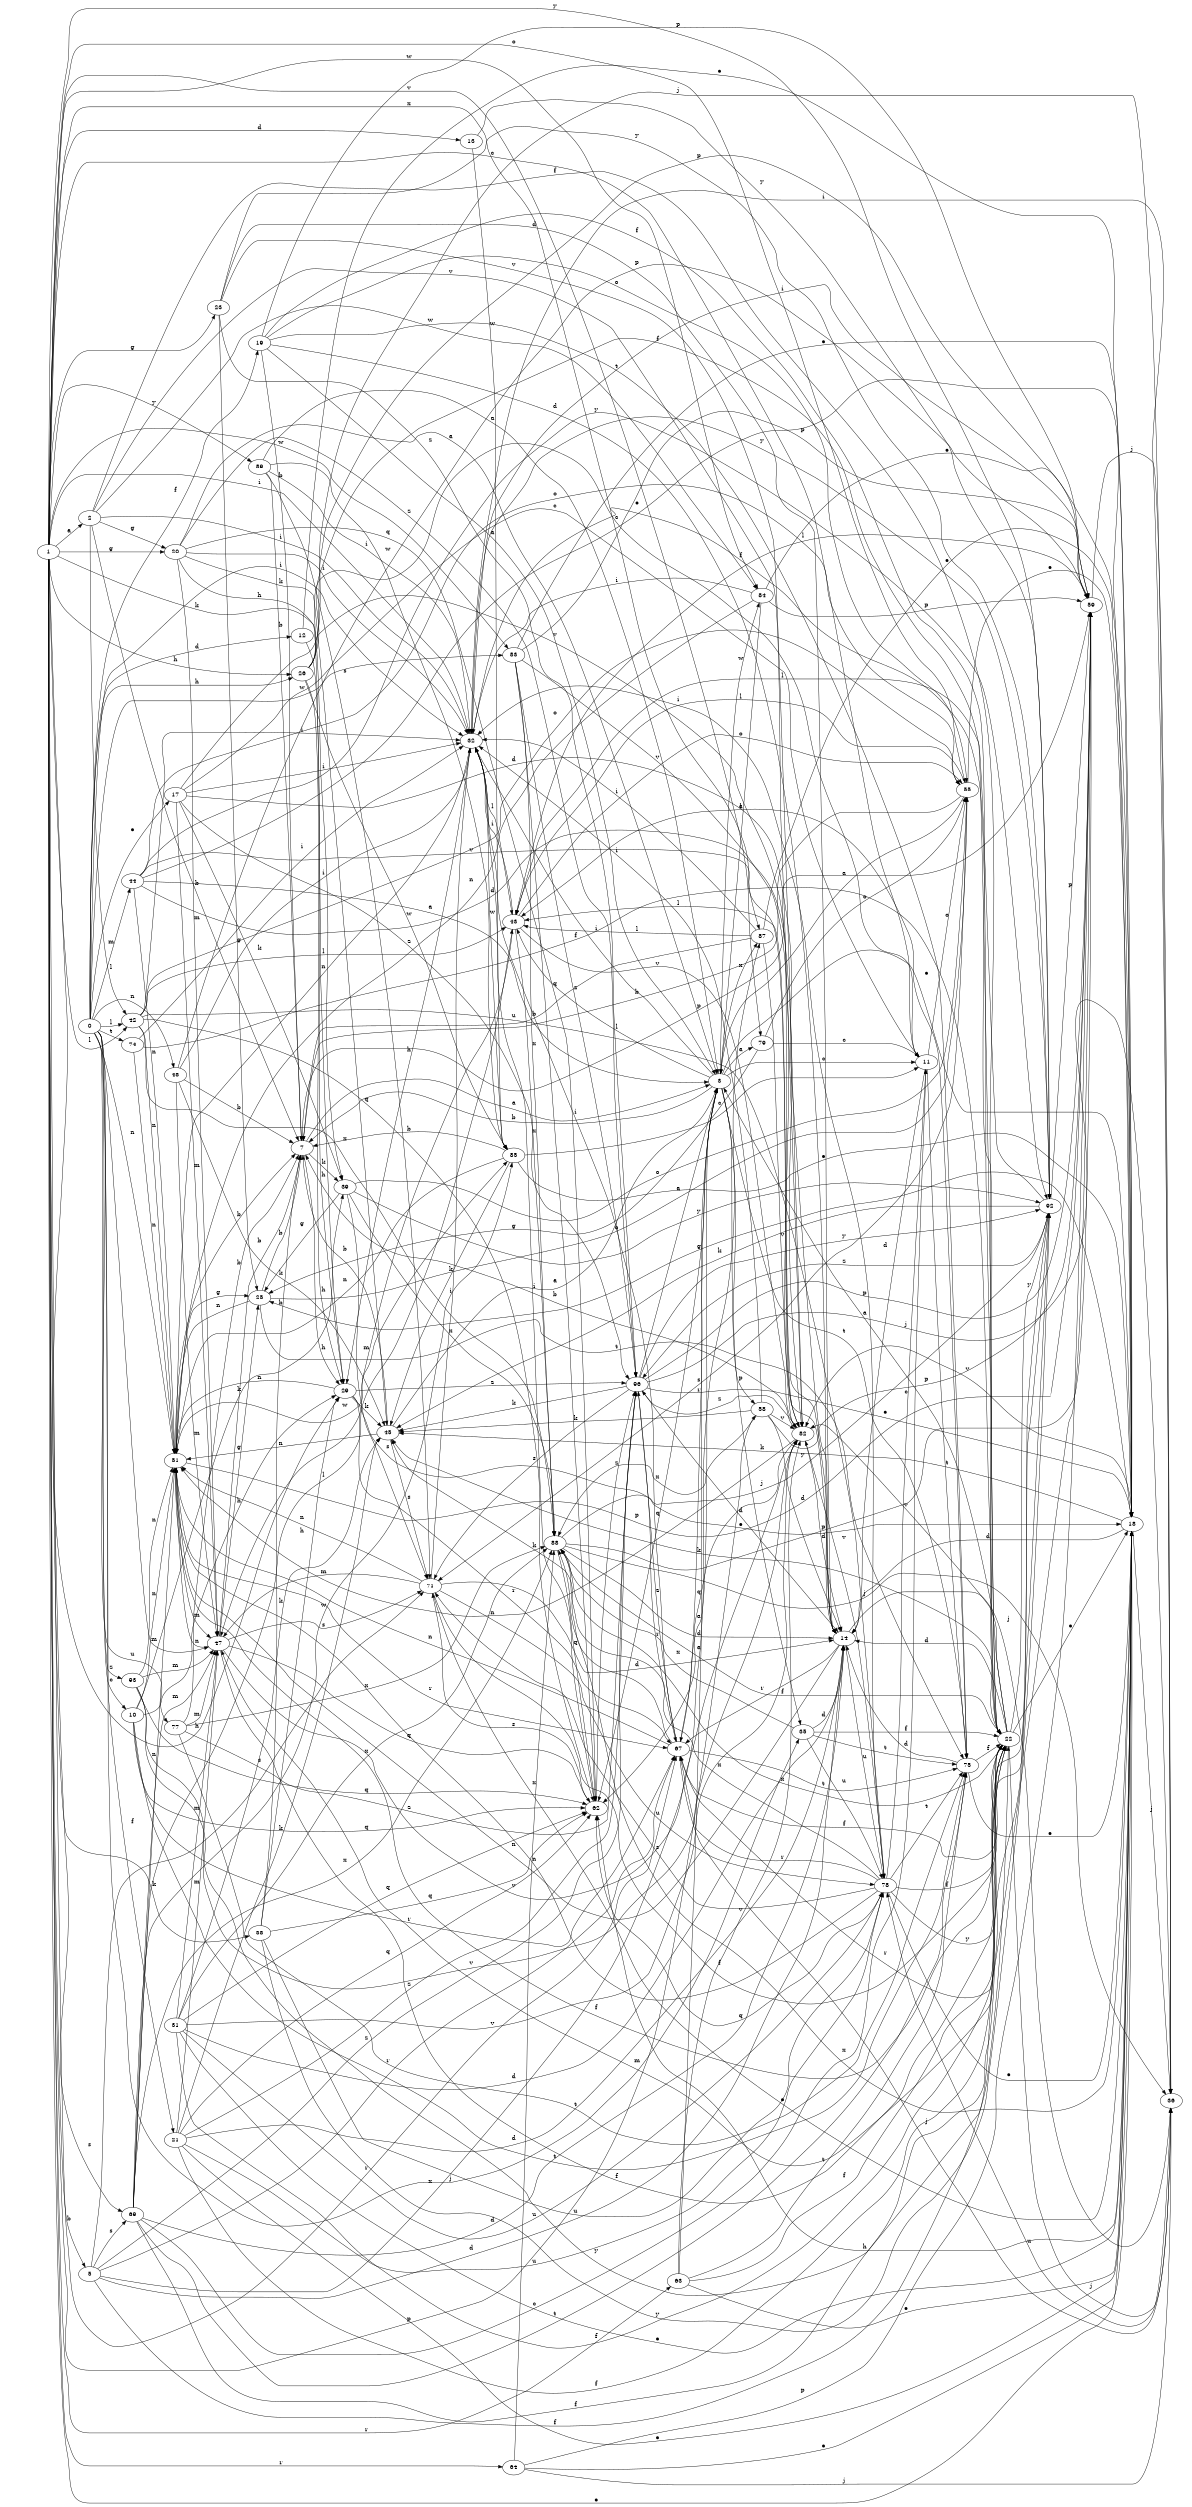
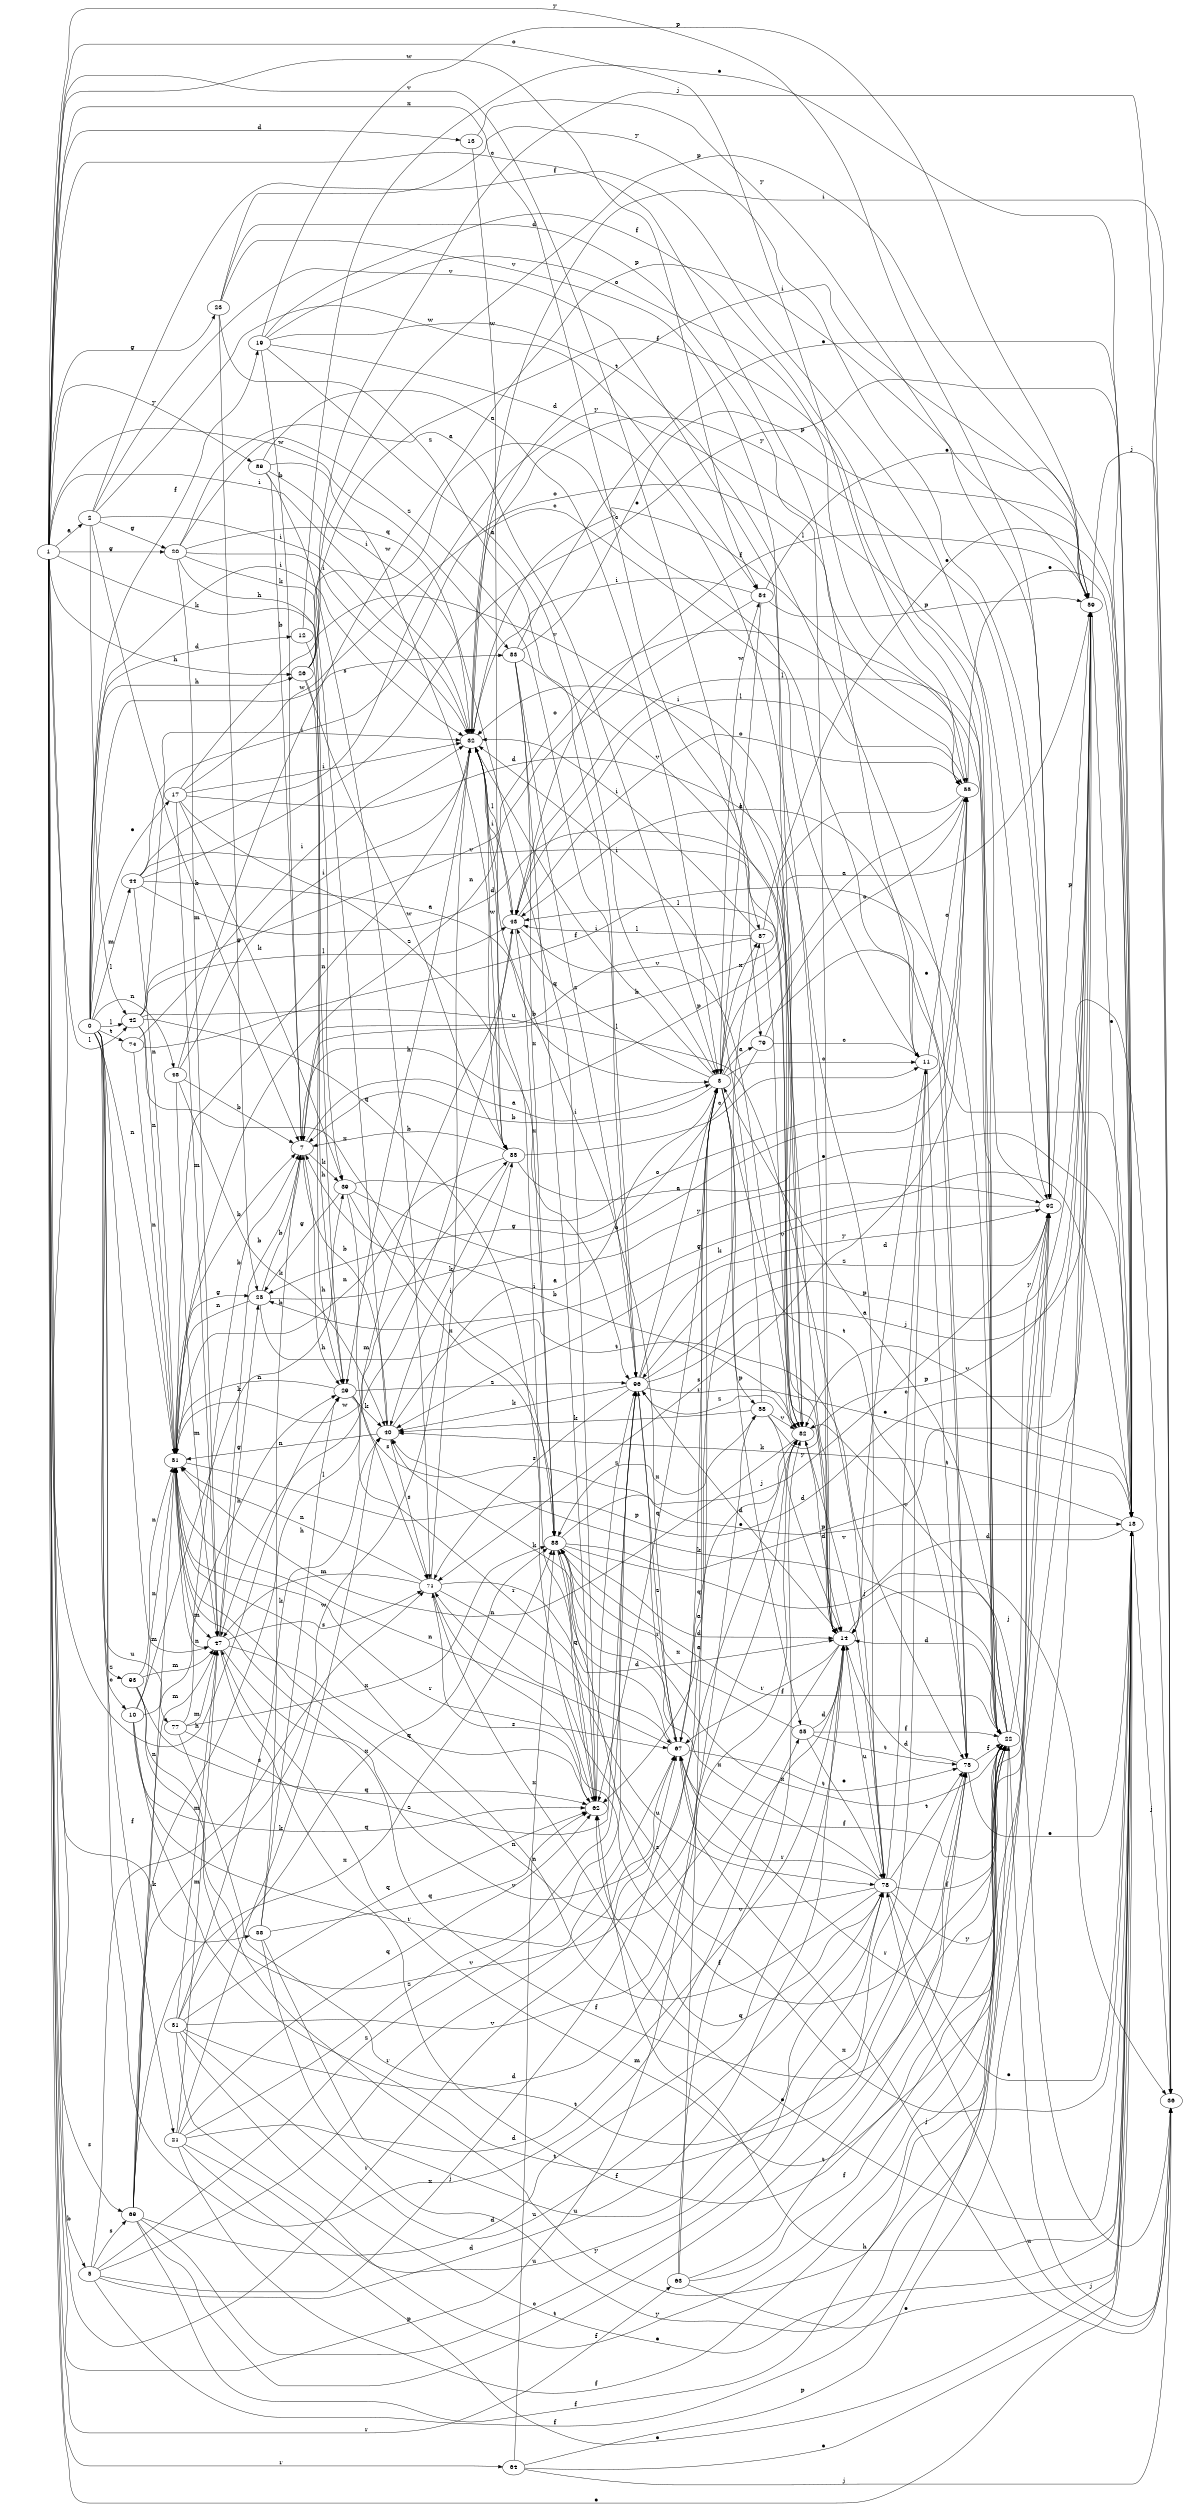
  strict digraph {
    rankdir=LR
    0
    10
    12
    17
    19
    21
    26
    32
    35
    42
    44
    47
    48
    51
    74
    77
    83
    93
    29
    39
    67
    62
    75
    18
    11
    14
    96
    36
    55
    7
    22
    3
    59
    78
-   40 [label=45]
+   40
    82
    85
    31
    88
    92
    43
    71
    25
    1
    2
    5
    13
    23
    n49 [label=20]
    38
    58
    63
    64
    69
    79
    84
    87
    89
    0 -> 10 [label=c]
    0 -> 12 [label=d]
    0 -> 17 [label=e]
    0 -> 19 [label=f]
    0 -> 21 [label=f]
    0 -> 26 [label=h]
    0 -> 32 [label=i]
    0 -> 35 [label=j]
    0 -> 42 [label=l]
    0 -> 44 [label=m]
    0 -> 47 [label=m]
    0 -> 48 [label=n]
    0 -> 51 [label=n]
    0 -> 74 [label=t]
    0 -> 77 [label=u]
    0 -> 83 [label=w]
    0 -> 93 [label=z]
    10 -> 51 [label=n]
    10 -> 29 [label=h]
    10 -> 39 [label=k]
    10 -> 67 [label=r]
    10 -> 62 [label=q]
    10 -> 75 [label=t]
    12 -> 29 [label=h]
    12 -> 18 [label=e]
    17 -> 32 [label=i]
    17 -> 47 [label=m]
    17 -> 39 [label=k]
    17 -> 11 [label=c]
    17 -> 14 [label=d]
    17 -> 96 [label=z]
    17 -> 36 [label=j]
    19 -> 75 [label=t]
    19 -> 14 [label=d]
    19 -> 55 [label=o]
    19 -> 7 [label=b]
    19 -> 22 [label=f]
    19 -> 3 [label=a]
    19 -> 59 [label=p]
    21 -> 47 [label=m]
    21 -> 62 [label=q]
    21 -> 18 [label=e]
    21 -> 14 [label=d]
    21 -> 96 [label=z]
    21 -> 22 [label=f]
    21 -> 78 [label=u]
    21 -> 40 [label=k]
    26 -> 29 [label=h]
    26 -> 11 [label=c]
    26 -> 22 [label=f]
    26 -> 59 [label=p]
    26 -> 82 [label=v]
    26 -> 85 [label=w]
    32 -> 51 [label=n]
    32 -> 29 [label=h]
    32 -> 22 [label=f]
    32 -> 85 [label=w]
    32 -> 92 [label=y]
    32 -> 43 [label=l]
    35 -> 75 [label=t]
    35 -> 14 [label=d]
    35 -> 22 [label=f]
-   35 -> 78 [label=u]
+   35 -> 78 [label=e]
    35 -> 88 [label=x]
    42 -> 32 [label=i]
    42 -> 51 [label=n]
    42 -> 62 [label=q]
    42 -> 55 [label=o]
    42 -> 78 [label=u]
    42 -> 88 [label=x]
    42 -> 43 [label=l]
    44 -> 51 [label=n]
    44 -> 18 [label=e]
    44 -> 14 [label=d]
    44 -> 55 [label=o]
    44 -> 3 [label=a]
    44 -> 82 [label=v]
    44 -> 92 [label=y]
    47 -> 51 [label=n]
    47 -> 62 [label=q]
    47 -> 7 [label=b]
    47 -> 22 [label=f]
    47 -> 82 [label=v]
    47 -> 71 [label=s]
    47 -> 25 [label=g]
    48 -> 32 [label=i]
    48 -> 47 [label=m]
    48 -> 7 [label=b]
    48 -> 59 [label=p]
    48 -> 40 [label=k]
    51 -> 47 [label=m]
    51 -> 67 [label=r]
    51 -> 7 [label=b]
    51 -> 22 [label=f]
    51 -> 59 [label=p]
    51 -> 85 [label=w]
    51 -> 25 [label=g]
    74 -> 32 [label=i]
    74 -> 51 [label=n]
    74 -> 22 [label=f]
    77 -> 47 [label=m]
    77 -> 75 [label=t]
    77 -> 96 [label=z]
    77 -> 7 [label=b]
    77 -> 88 [label=x]
    83 -> 62 [label=q]
    83 -> 18 [label=e]
    83 -> 96 [label=z]
    83 -> 59 [label=p]
    83 -> 82 [label=v]
    83 -> 88 [label=x]
    93 -> 47 [label=m]
    93 -> 51 [label=n]
    93 -> 62 [label=q]
    93 -> 82 [label=v]
    93 -> 92 [label=y]
    29 -> 51 [label=n]
    29 -> 67 [label=r]
    29 -> 18 [label=e]
    29 -> 96 [label=z]
    29 -> 40 [label=k]
    39 -> 55 [label=o]
    39 -> 88 [label=x]
    39 -> 92 [label=y]
    39 -> 71 [label=s]
    39 -> 25 [label=g]
    67 -> 32 [label=i]
    67 -> 51 [label=n]
    67 -> 75 [label=t]
    67 -> 96 [label=z]
    67 -> 36 [label=j]
    67 -> 22 [label=f]
    67 -> 3 [label=a]
    67 -> 40 [label=k]
    62 -> 32 [label=i]
    62 -> 96 [label=z]
    62 -> 71 [label=s]
    75 -> 18 [label=e]
    75 -> 14 [label=d]
    75 -> 22 [label=f]
    75 -> 43 [label=l]
    18 -> 62 [label=h]
    18 -> 14 [label=d]
    18 -> 36 [label=j]
    18 -> 40 [label=k]
    18 -> 82 [label=v]
    18 -> 88 [label=x]
    18 -> 25 [label=g]
    11 -> 75 [label=t]
    11 -> 14 [label=d]
    11 -> 55 [label=o]
    14 -> 51 [label=n]
    14 -> 67 [label=r]
    14 -> 36 [label=j]
    14 -> 78 [label=u]
    14 -> 43 [label=l]
    96 -> 67 [label=r]
    96 -> 18 [label=e]
    96 -> 14 [label=d]
    96 -> 36 [label=j]
    96 -> 3 [label=a]
    96 -> 59 [label=p]
    96 -> 40 [label=k]
    96 -> 92 [label=y]
    96 -> 71 [label=s]
    36 -> 32 [label=i]
    36 -> 78 [label=u]
    55 -> 18 [label=e]
    55 -> 7 [label=b]
    55 -> 3 [label=a]
    55 -> 43 [label=l]
    55 -> 71 [label=s]
    7 -> 29 [label=h]
    7 -> 39 [label=k]
    7 -> 3 [label=a]
    7 -> 59 [label=p]
    22 -> 14 [label=d]
    22 -> 36 [label=j]
    22 -> 3 [label=a]
    22 -> 40 [label=k]
    22 -> 82 [label=v]
    22 -> 88 [label=x]
    22 -> 92 [label=y]
    3 -> 32 [label=i]
    3 -> 35 [label=j]
    3 -> 67 [label=r]
    3 -> 62 [label=q]
    3 -> 75 [label=t]
    3 -> 18 [label=e]
    3 -> 11 [label=c]
    3 -> 7 [label=b]
    3 -> 43 [label=l]
    3 -> 58 [label=p]
    3 -> 79 [label=a]
    3 -> 84 [label=w]
    3 -> 87 [label=x]
    59 -> 32 [label=i]
    59 -> 67 [label=r]
-   22 -> 18 [label=e]
+   59 -> 18 [label=e]
    59 -> 36 [label=j]
    59 -> 43 [label=l]
    78 -> 32 [label=i]
    78 -> 51 [label=n]
    78 -> 67 [label=r]
    78 -> 62 [label=q]
    78 -> 75 [label=t]
    78 -> 18 [label=e]
    78 -> 11 [label=c]
    78 -> 22 [label=f]
    78 -> 82 [label=v]
    78 -> 88 [label=x]
    78 -> 92 [label=y]
    78 -> 71 [label=s]
    40 -> 51 [label=n]
    40 -> 7 [label=b]
    40 -> 3 [label=a]
    40 -> 71 [label=s]
    82 -> 51 [label=n]
    82 -> 62 [label=q]
    82 -> 14 [label=d]
    82 -> 96 [label=z]
    82 -> 7 [label=b]
    85 -> 51 [label=n]
    85 -> 18 [label=e]
    85 -> 11 [label=c]
    85 -> 7 [label=b]
    85 -> 40 [label=k]
    31 -> 47 [label=m]
    31 -> 62 [label=q]
    31 -> 18 [label=e]
    31 -> 14 [label=d]
    31 -> 22 [label=f]
    31 -> 78 [label=u]
    31 -> 40 [label=k]
    31 -> 82 [label=v]
    31 -> 88 [label=x]
    88 -> 62 [label=q]
    88 -> 14 [label=d]
    88 -> 36 [label=j]
    88 -> 22 [label=f]
    88 -> 59 [label=p]
    88 -> 92 [label=y]
    92 -> 47 [label=m]
    92 -> 96 [label=z]
    92 -> 59 [label=p]
    92 -> 40 [label=k]
    92 -> 43 [label=l]
    43 -> 32 [label=i]
    43 -> 47 [label=m]
    43 -> 55 [label=o]
    43 -> 82 [label=v]
    43 -> 88 [label=x]
    71 -> 32 [label=i]
    71 -> 47 [label=m]
    71 -> 51 [label=n]
    71 -> 18 [label=e]
    71 -> 14 [label=d]
    71 -> 22 [label=f]
    71 -> 78 [label=u]
    25 -> 51 [label=n]
    25 -> 75 [label=t]
    25 -> 55 [label=o]
    25 -> 7 [label=b]
    1 -> 26 [label=h]
    1 -> 32 [label=i]
    1 -> 42 [label=l]
    1 -> 83 [label=w]
    1 -> 29 [label=h]
    1 -> 39 [label=k]
    1 -> 67 [label=r]
    1 -> 18 [label=e]
    1 -> 11 [label=c]
    1 -> 55 [label=o]
    1 -> 92 [label=y]
    1 -> 2 [label=a]
    1 -> 5 [label=b]
    1 -> 13 [label=d]
    1 -> 23 [label=g]
    1 -> n49 [label=g]
    1 -> 38 [label=k]
    1 -> 58 [label=p]
    1 -> 63 [label=r]
    1 -> 64 [label=r]
    1 -> 69 [label=s]
    1 -> 79 [label=v]
    1 -> 84 [label=w]
    1 -> 87 [label=x]
    1 -> 89 [label=y]
    2 -> 32 [label=i]
    2 -> 42 [label=l]
    2 -> 7 [label=b]
    2 -> 22 [label=f]
    2 -> 82 [label=v]
    2 -> n49 [label=g]
    2 -> 84 [label=w]
    5 -> 67 [label=r]
    5 -> 14 [label=d]
    5 -> 96 [label=z]
    5 -> 22 [label=f]
    5 -> 71 [label=s]
    5 -> 69 [label=s]
    5 -> 87 [label=x]
    13 -> 85 [label=w]
    13 -> 92 [label=y]
    23 -> 14 [label=d]
    23 -> 96 [label=z]
    23 -> 82 [label=v]
    23 -> 92 [label=y]
    23 -> 25 [label=g]
    n49 -> 32 [label=i]
    n49 -> 47 [label=m]
    n49 -> 29 [label=h]
    n49 -> 62 [label=q]
    n49 -> 96 [label=z]
    n49 -> 3 [label=a]
    n49 -> 40 [label=k]
    38 -> 29 [label=h]
    38 -> 62 [label=q]
    38 -> 7 [label=b]
    38 -> 78 [label=u]
    38 -> 92 [label=y]
    58 -> 32 [label=i]
    58 -> 14 [label=d]
    58 -> 59 [label=p]
    58 -> 40 [label=k]
    58 -> 82 [label=v]
    58 -> 88 [label=x]
    63 -> 75 [label=t]
    63 -> 18 [label=e]
    63 -> 22 [label=f]
    63 -> 3 [label=a]
    63 -> 82 [label=v]
    64 -> 18 [label=e]
    64 -> 36 [label=j]
    64 -> 59 [label=p]
    64 -> 88 [label=x]
    69 -> 47 [label=m]
    69 -> 51 [label=n]
    69 -> 75 [label=t]
    69 -> 11 [label=c]
    69 -> 14 [label=d]
    69 -> 22 [label=f]
    69 -> 85 [label=w]
    69 -> 88 [label=x]
    69 -> 43 [label=l]
    79 -> 11 [label=c]
    79 -> 55 [label=o]
    79 -> 25 [label=g]
    84 -> 32 [label=i]
    84 -> 51 [label=n]
    84 -> 18 [label=e]
    84 -> 3 [label=a]
    84 -> 59 [label=p]
    87 -> 32 [label=i]
    87 -> 18 [label=e]
    87 -> 7 [label=b]
    87 -> 82 [label=v]
    87 -> 43 [label=l]
    89 -> 32 [label=i]
    89 -> 7 [label=b]
    89 -> 3 [label=a]
    89 -> 85 [label=w]
    89 -> 71 [label=s]
  }
